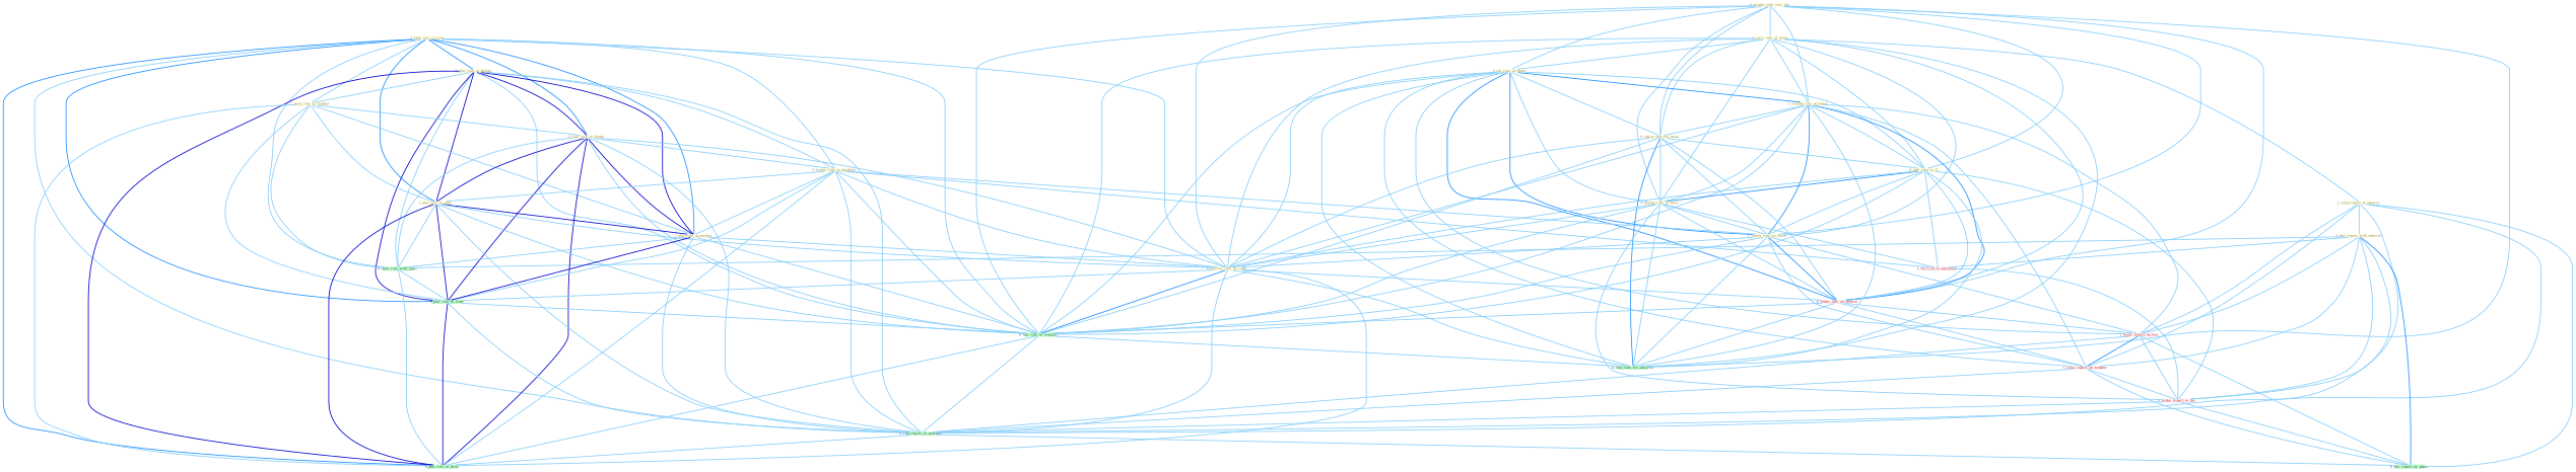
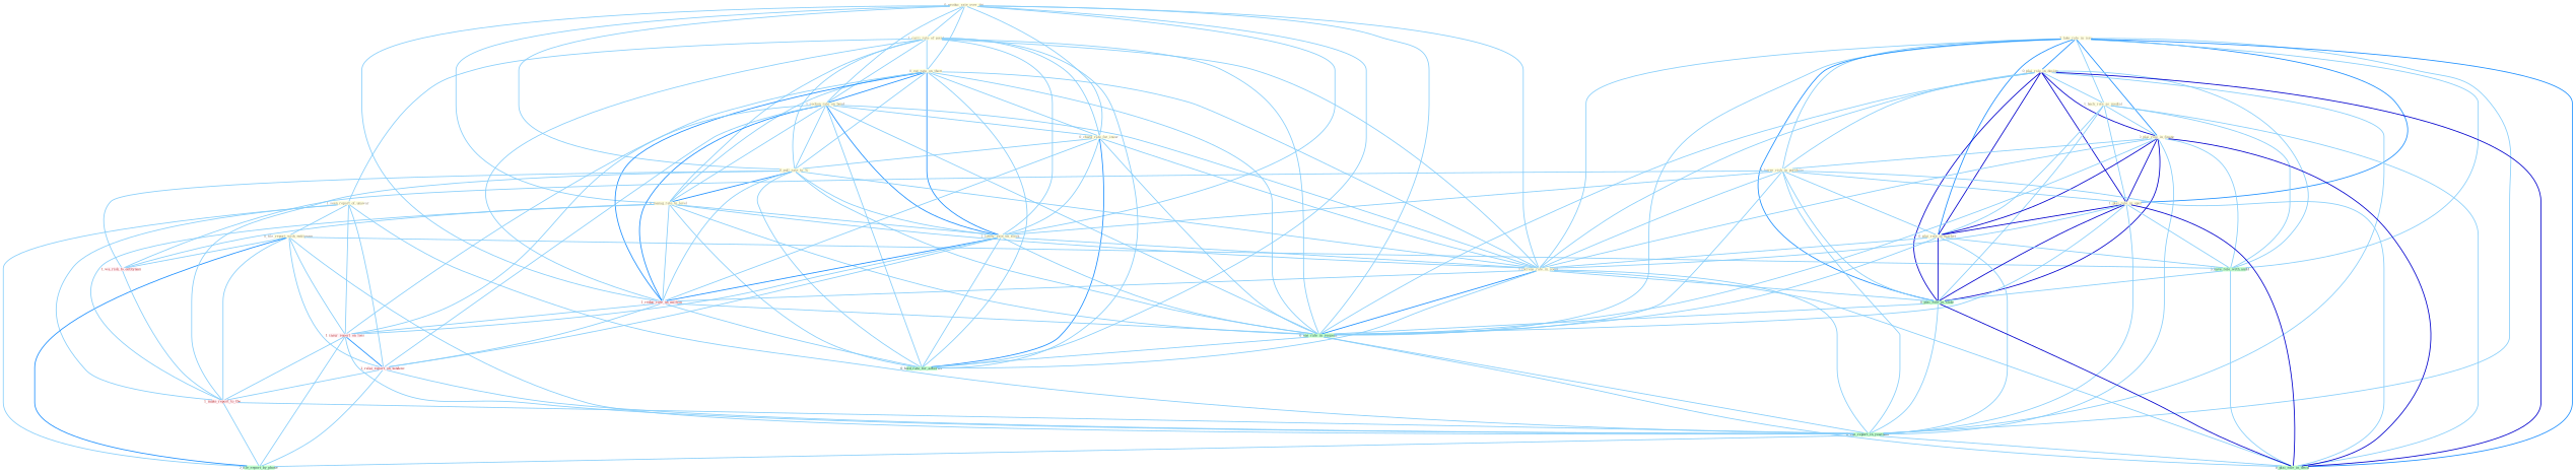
  graph {
    node [color="#ffffe0" fixedsize=true fontcolor="#8b7d6b" fontsize=4 shape=polygon style=filled]
    edge [color="#87cefa" w=1]
    "0_produc_rate_over_dai " [height=.06 width=.5]
    "1_carri_rate_of_point " [height=.06 width=.5]
    n3 [height=.06 label="7_take_role_in_issu" width=.5]
    "1_seen_report_of_unawar " [height=.06 width=.5]
    "0_cut_rate_on_them " [height=.06 width=.5]
    "1_reckon_rate_on_bond " [height=.06 width=.5]
    "0_charg_rate_for_insur " [height=.06 width=.5]
    "0_plai_role_in_design " [height=.06 width=.5]
    "1_back_role_as_mediat " [height=.06 width=.5]
-   "0_file_report_with_entitynam " [height=.06 width=.5 label="0_file_report_with_advertis"]
+   "0_file_report_with_entitynam " [height=.06 width=.5]
    "0_pull_rate_to_% " [height=.06 width=.5]
    "0_plai_role_in_financ " [height=.06 width=.5]
    "0_lower_risk_in_portfolio " [height=.06 width=.5]
    "0_manag_rate_to_level " [height=.06 width=.5]
    "1_plai_role_in_oper " [height=.06 width=.5]
    "0_plai_role_in_market " [height=.06 width=.5]
    "1_lower_rate_on_stock " [height=.06 width=.5]
    "0_increas_rate_in_coupl " [height=.06 width=.5]
    "1_wa_risk_to_entitynam " [color="#fff0f5" fontcolor="#b22222" height=.06 width=.5]
-   "1_reduc_rate_on_million " [color="#fff0f5" fontcolor="#b22222" height=.06 width=.5 label="6_reduc_rate_on_million"]
+   "1_reduc_rate_on_million " [color="#fff0f5" fontcolor="#b22222" height=.06 width=.5]
    n21 [color="#fff0f5" fontcolor="#b22222" height=.06 label="1_insur_report_on_loss" width=.5]
    "1_relai_report_on_tendenc " [color="#fff0f5" fontcolor="#b22222" height=.06 width=.5]
    "1_make_report_to_the " [color="#fff0f5" fontcolor="#b22222" height=.06 width=.5]
    "0_eas_rate_in_respons " [color="#BDFCC9" fontcolor="#2f4f4f" height=.06 width=.5]
    "0_hold_rate_for_advertis " [color="#BDFCC9" fontcolor="#2f4f4f" height=.06 width=.5]
    "0_have_role_with_audit " [color="#BDFCC9" fontcolor="#2f4f4f" height=.06 width=.5]
    "0_plai_role_in_slide " [color="#BDFCC9" fontcolor="#2f4f4f" height=.06 width=.5]
    "0_ran_report_in_yearnum " [color="#BDFCC9" fontcolor="#2f4f4f" height=.06 width=.5]
    "0_plai_role_in_decis " [color="#BDFCC9" fontcolor="#2f4f4f" height=.06 width=.5]
    "0_file_report_by_phone " [color="#BDFCC9" fontcolor="#2f4f4f" height=.06 width=.5]
    subgraph sub_1 {
      "0_produc_rate_over_dai "
      "1_carri_rate_of_point "
      n3
      "1_seen_report_of_unawar "
      "0_cut_rate_on_them "
      "1_reckon_rate_on_bond "
      "0_charg_rate_for_insur "
      "0_plai_role_in_design "
      "1_back_role_as_mediat "
      "0_file_report_with_entitynam "
      "0_pull_rate_to_% "
      "0_plai_role_in_financ "
      "0_lower_risk_in_portfolio "
      "0_manag_rate_to_level "
      "1_plai_role_in_oper "
      "0_plai_role_in_market "
      "1_lower_rate_on_stock "
      "0_increas_rate_in_coupl "
    }
    subgraph sub_2 {
      "1_wa_risk_to_entitynam "
      "1_reduc_rate_on_million "
      n21
      "1_relai_report_on_tendenc "
      "1_make_report_to_the "
    }
    "0_produc_rate_over_dai " -- "1_carri_rate_of_point "
    "0_produc_rate_over_dai " -- "0_cut_rate_on_them "
    "0_produc_rate_over_dai " -- "1_reckon_rate_on_bond "
    "0_produc_rate_over_dai " -- "0_charg_rate_for_insur "
    "0_produc_rate_over_dai " -- "0_pull_rate_to_% "
    "0_produc_rate_over_dai " -- "0_manag_rate_to_level "
    "0_produc_rate_over_dai " -- "1_lower_rate_on_stock "
    "0_produc_rate_over_dai " -- "0_increas_rate_in_coupl "
    "0_produc_rate_over_dai " -- "1_reduc_rate_on_million "
    "0_produc_rate_over_dai " -- "0_eas_rate_in_respons "
    "0_produc_rate_over_dai " -- "0_hold_rate_for_advertis "
    "1_carri_rate_of_point " -- "1_seen_report_of_unawar "
    "1_carri_rate_of_point " -- "0_cut_rate_on_them "
    "1_carri_rate_of_point " -- "1_reckon_rate_on_bond "
    "1_carri_rate_of_point " -- "0_charg_rate_for_insur "
    "1_carri_rate_of_point " -- "0_pull_rate_to_% "
    "1_carri_rate_of_point " -- "0_manag_rate_to_level "
    "1_carri_rate_of_point " -- "1_lower_rate_on_stock "
    "1_carri_rate_of_point " -- "0_increas_rate_in_coupl "
    "1_carri_rate_of_point " -- "1_reduc_rate_on_million "
    "1_carri_rate_of_point " -- "0_eas_rate_in_respons "
    "1_carri_rate_of_point " -- "0_hold_rate_for_advertis "
    n3 -- "0_plai_role_in_design " [color="#1e90ff" w=2]
    n3 -- "1_back_role_as_mediat "
    n3 -- "0_plai_role_in_financ " [color="#1e90ff" w=2]
    n3 -- "0_lower_risk_in_portfolio "
    n3 -- "1_plai_role_in_oper " [color="#1e90ff" w=2]
    n3 -- "0_plai_role_in_market " [color="#1e90ff" w=2]
    n3 -- "0_increas_rate_in_coupl "
    n3 -- "0_eas_rate_in_respons "
    n3 -- "0_have_role_with_audit "
    n3 -- "0_plai_role_in_slide " [color="#1e90ff" w=2]
    n3 -- "0_ran_report_in_yearnum "
    n3 -- "0_plai_role_in_decis " [color="#1e90ff" w=2]
    "1_seen_report_of_unawar " -- "0_file_report_with_entitynam "
    "1_seen_report_of_unawar " -- n21
    "1_seen_report_of_unawar " -- "1_relai_report_on_tendenc "
    "1_seen_report_of_unawar " -- "1_make_report_to_the "
    "1_seen_report_of_unawar " -- "0_ran_report_in_yearnum "
    "1_seen_report_of_unawar " -- "0_file_report_by_phone "
    "0_cut_rate_on_them " -- "1_reckon_rate_on_bond " [color="#1e90ff" w=2]
    "0_cut_rate_on_them " -- "0_charg_rate_for_insur "
    "0_cut_rate_on_them " -- "0_pull_rate_to_% "
    "0_cut_rate_on_them " -- "0_manag_rate_to_level "
    "0_cut_rate_on_them " -- "1_lower_rate_on_stock " [color="#1e90ff" w=2]
    "0_cut_rate_on_them " -- "0_increas_rate_in_coupl "
    "0_cut_rate_on_them " -- "1_reduc_rate_on_million " [color="#1e90ff" w=2]
    "0_cut_rate_on_them " -- n21
-   "0_cut_rate_on_them " -- "1_relai_report_on_tendenc "
    "0_cut_rate_on_them " -- "0_eas_rate_in_respons "
    "0_cut_rate_on_them " -- "0_hold_rate_for_advertis "
    "1_reckon_rate_on_bond " -- "0_charg_rate_for_insur "
    "1_reckon_rate_on_bond " -- "0_pull_rate_to_% "
    "1_reckon_rate_on_bond " -- "0_manag_rate_to_level "
    "1_reckon_rate_on_bond " -- "1_lower_rate_on_stock " [color="#1e90ff" w=2]
    "1_reckon_rate_on_bond " -- "0_increas_rate_in_coupl "
    "1_reckon_rate_on_bond " -- "1_reduc_rate_on_million " [color="#1e90ff" w=2]
    "1_reckon_rate_on_bond " -- n21
    "1_reckon_rate_on_bond " -- "1_relai_report_on_tendenc "
    "1_reckon_rate_on_bond " -- "0_eas_rate_in_respons "
    "1_reckon_rate_on_bond " -- "0_hold_rate_for_advertis "
    "0_charg_rate_for_insur " -- "0_pull_rate_to_% "
-   "0_charg_rate_for_insur " -- "0_manag_rate_to_level "
    "0_charg_rate_for_insur " -- "1_lower_rate_on_stock "
    "0_charg_rate_for_insur " -- "0_increas_rate_in_coupl "
    "0_charg_rate_for_insur " -- "1_reduc_rate_on_million "
    "0_charg_rate_for_insur " -- "0_eas_rate_in_respons "
    "0_charg_rate_for_insur " -- "0_hold_rate_for_advertis " [color="#1e90ff" w=2]
    "0_plai_role_in_design " -- "1_back_role_as_mediat "
    "0_plai_role_in_design " -- "0_plai_role_in_financ " [color="#0000cd" w=3]
    "0_plai_role_in_design " -- "0_lower_risk_in_portfolio "
    "0_plai_role_in_design " -- "1_plai_role_in_oper " [color="#0000cd" w=3]
    "0_plai_role_in_design " -- "0_plai_role_in_market " [color="#0000cd" w=3]
+   "0_plai_role_in_design " -- "0_increas_rate_in_coupl "
    "0_plai_role_in_design " -- "0_eas_rate_in_respons "
    "0_plai_role_in_design " -- "0_have_role_with_audit "
    "0_plai_role_in_design " -- "0_plai_role_in_slide " [color="#0000cd" w=3]
    "0_plai_role_in_design " -- "0_ran_report_in_yearnum "
    "0_plai_role_in_design " -- "0_plai_role_in_decis " [color="#0000cd" w=3]
    "1_back_role_as_mediat " -- "0_plai_role_in_financ "
    "1_back_role_as_mediat " -- "1_plai_role_in_oper "
    "1_back_role_as_mediat " -- "0_plai_role_in_market "
    "1_back_role_as_mediat " -- "0_have_role_with_audit "
    "1_back_role_as_mediat " -- "0_plai_role_in_slide "
    "1_back_role_as_mediat " -- "0_plai_role_in_decis "
    "0_file_report_with_entitynam " -- "1_wa_risk_to_entitynam "
    "0_file_report_with_entitynam " -- n21
    "0_file_report_with_entitynam " -- "1_relai_report_on_tendenc "
    "0_file_report_with_entitynam " -- "1_make_report_to_the "
    "0_file_report_with_entitynam " -- "0_have_role_with_audit "
    "0_file_report_with_entitynam " -- "0_ran_report_in_yearnum "
    "0_file_report_with_entitynam " -- "0_file_report_by_phone " [color="#1e90ff" w=2]
    "0_pull_rate_to_% " -- "0_manag_rate_to_level " [color="#1e90ff" w=2]
    "0_pull_rate_to_% " -- "1_lower_rate_on_stock "
    "0_pull_rate_to_% " -- "0_increas_rate_in_coupl "
    "0_pull_rate_to_% " -- "1_wa_risk_to_entitynam "
    "0_pull_rate_to_% " -- "1_reduc_rate_on_million "
    "0_pull_rate_to_% " -- "1_make_report_to_the "
    "0_pull_rate_to_% " -- "0_eas_rate_in_respons "
    "0_pull_rate_to_% " -- "0_hold_rate_for_advertis "
    "0_plai_role_in_financ " -- "0_lower_risk_in_portfolio "
    "0_plai_role_in_financ " -- "1_plai_role_in_oper " [color="#0000cd" w=3]
    "0_plai_role_in_financ " -- "0_plai_role_in_market " [color="#0000cd" w=3]
    "0_plai_role_in_financ " -- "0_increas_rate_in_coupl "
    "0_plai_role_in_financ " -- "0_eas_rate_in_respons "
    "0_plai_role_in_financ " -- "0_have_role_with_audit "
    "0_plai_role_in_financ " -- "0_plai_role_in_slide " [color="#0000cd" w=3]
    "0_plai_role_in_financ " -- "0_ran_report_in_yearnum "
    "0_plai_role_in_financ " -- "0_plai_role_in_decis " [color="#0000cd" w=3]
    "0_lower_risk_in_portfolio " -- "1_plai_role_in_oper "
    "0_lower_risk_in_portfolio " -- "0_plai_role_in_market "
    "0_lower_risk_in_portfolio " -- "1_lower_rate_on_stock "
    "0_lower_risk_in_portfolio " -- "0_increas_rate_in_coupl "
    "0_lower_risk_in_portfolio " -- "1_wa_risk_to_entitynam "
    "0_lower_risk_in_portfolio " -- "0_eas_rate_in_respons "
    "0_lower_risk_in_portfolio " -- "0_plai_role_in_slide "
    "0_lower_risk_in_portfolio " -- "0_ran_report_in_yearnum "
    "0_lower_risk_in_portfolio " -- "0_plai_role_in_decis "
    "0_manag_rate_to_level " -- "1_lower_rate_on_stock "
    "0_manag_rate_to_level " -- "0_increas_rate_in_coupl "
    "0_manag_rate_to_level " -- "1_wa_risk_to_entitynam "
    "0_manag_rate_to_level " -- "1_reduc_rate_on_million "
    "0_manag_rate_to_level " -- "1_make_report_to_the "
    "0_manag_rate_to_level " -- "0_eas_rate_in_respons "
    "0_manag_rate_to_level " -- "0_hold_rate_for_advertis "
    "1_plai_role_in_oper " -- "0_plai_role_in_market " [color="#0000cd" w=3]
    "1_plai_role_in_oper " -- "0_increas_rate_in_coupl "
    "1_plai_role_in_oper " -- "0_eas_rate_in_respons "
    "1_plai_role_in_oper " -- "0_have_role_with_audit "
    "1_plai_role_in_oper " -- "0_plai_role_in_slide " [color="#0000cd" w=3]
    "1_plai_role_in_oper " -- "0_ran_report_in_yearnum "
    "1_plai_role_in_oper " -- "0_plai_role_in_decis " [color="#0000cd" w=3]
    "0_plai_role_in_market " -- "0_increas_rate_in_coupl "
    "0_plai_role_in_market " -- "0_eas_rate_in_respons "
    "0_plai_role_in_market " -- "0_have_role_with_audit "
    "0_plai_role_in_market " -- "0_plai_role_in_slide " [color="#0000cd" w=3]
    "0_plai_role_in_market " -- "0_ran_report_in_yearnum "
    "1_lower_rate_on_stock " -- "0_increas_rate_in_coupl "
    "1_lower_rate_on_stock " -- "1_reduc_rate_on_million " [color="#1e90ff" w=2]
    "1_lower_rate_on_stock " -- n21
    "1_lower_rate_on_stock " -- "1_relai_report_on_tendenc "
    "1_lower_rate_on_stock " -- "0_eas_rate_in_respons "
    "1_lower_rate_on_stock " -- "0_hold_rate_for_advertis "
    "0_increas_rate_in_coupl " -- "1_reduc_rate_on_million "
    "0_increas_rate_in_coupl " -- "0_eas_rate_in_respons " [color="#1e90ff" w=2]
    "0_increas_rate_in_coupl " -- "0_hold_rate_for_advertis "
    "0_increas_rate_in_coupl " -- "0_plai_role_in_slide "
    "0_increas_rate_in_coupl " -- "0_ran_report_in_yearnum "
    "0_increas_rate_in_coupl " -- "0_plai_role_in_decis "
    "1_wa_risk_to_entitynam " -- "1_make_report_to_the "
    "1_reduc_rate_on_million " -- n21
    "1_reduc_rate_on_million " -- "1_relai_report_on_tendenc "
    "1_reduc_rate_on_million " -- "0_eas_rate_in_respons "
    "1_reduc_rate_on_million " -- "0_hold_rate_for_advertis "
    n21 -- "1_relai_report_on_tendenc " [color="#1e90ff" w=2]
    n21 -- "1_make_report_to_the "
    n21 -- "0_ran_report_in_yearnum "
    n21 -- "0_file_report_by_phone "
    "1_relai_report_on_tendenc " -- "1_make_report_to_the "
    "1_relai_report_on_tendenc " -- "0_ran_report_in_yearnum "
    "1_relai_report_on_tendenc " -- "0_file_report_by_phone "
    "1_make_report_to_the " -- "0_ran_report_in_yearnum "
    "1_make_report_to_the " -- "0_file_report_by_phone "
    "0_eas_rate_in_respons " -- "0_hold_rate_for_advertis "
    "0_eas_rate_in_respons " -- "0_ran_report_in_yearnum "
    "0_eas_rate_in_respons " -- "0_plai_role_in_decis "
    "0_have_role_with_audit " -- "0_plai_role_in_slide "
    "0_have_role_with_audit " -- "0_plai_role_in_decis "
    "0_plai_role_in_slide " -- "0_eas_rate_in_respons "
    "0_plai_role_in_slide " -- "0_ran_report_in_yearnum "
    "0_plai_role_in_slide " -- "0_plai_role_in_decis " [color="#0000cd" w=3]
    "0_ran_report_in_yearnum " -- "0_plai_role_in_decis "
    "0_ran_report_in_yearnum " -- "0_file_report_by_phone "
  }
